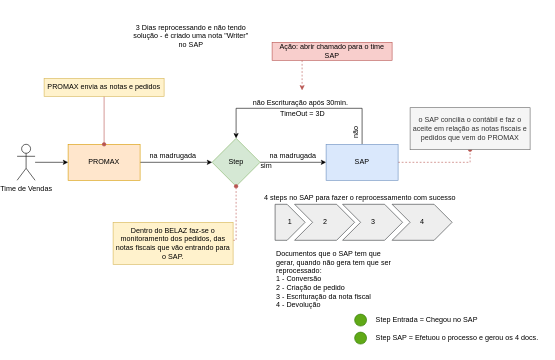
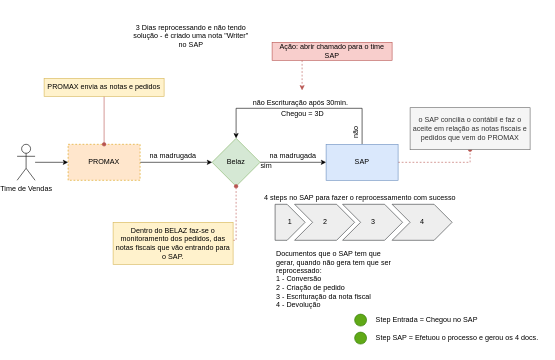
  <mxCell id="0" />
  <mxCell id="1" parent="0" />
  <mxCell id="2" style="edgeStyle=orthogonalEdgeStyle;rounded=0;orthogonalLoop=1;jettySize=auto;html=1;entryX=0;entryY=0.5;entryDx=0;entryDy=0;exitX=1;exitY=0.5;exitDx=0;exitDy=0;" edge="1" parent="1" source="3" target="6"><mxGeometry relative="1" as="geometry"><mxPoint x="435" y="270" as="sourcePoint" /></mxGeometry></mxCell>
- <mxCell id="3" value="Step" style="rhombus;whiteSpace=wrap;html=1;fillColor=#d5e8d4;strokeColor=#82b366;" vertex="1" parent="1"><mxGeometry x="345" y="230" width="80" height="80" as="geometry" /></mxCell>
+ <mxCell id="3" value="Belaz" style="rhombus;whiteSpace=wrap;html=1;fillColor=#d5e8d4;strokeColor=#82b366;" vertex="1" parent="1"><mxGeometry x="345" y="230" width="80" height="80" as="geometry" /></mxCell>
  <mxCell id="4" style="edgeStyle=orthogonalEdgeStyle;rounded=0;orthogonalLoop=1;jettySize=auto;html=1;entryX=0.5;entryY=0;entryDx=0;entryDy=0;" edge="1" parent="1" source="6" target="3"><mxGeometry relative="1" as="geometry"><mxPoint x="425" y="210" as="targetPoint" /><Array as="points"><mxPoint x="595" y="180" /><mxPoint x="385" y="180" /></Array></mxGeometry></mxCell>
  <mxCell id="5" style="edgeStyle=orthogonalEdgeStyle;rounded=0;orthogonalLoop=1;jettySize=auto;html=1;entryX=0.5;entryY=1;entryDx=0;entryDy=0;fillColor=#f8cecc;strokeColor=#b85450;endArrow=oval;endFill=1;dashed=1;" edge="1" parent="1" source="6" target="13"><mxGeometry relative="1" as="geometry" /></mxCell>
  <mxCell id="6" value="SAP" style="rounded=0;whiteSpace=wrap;html=1;fillColor=#dae8fc;strokeColor=#6c8ebf;" vertex="1" parent="1"><mxGeometry x="535" y="240" width="120" height="60" as="geometry" /></mxCell>
  <mxCell id="7" style="edgeStyle=orthogonalEdgeStyle;rounded=0;orthogonalLoop=1;jettySize=auto;html=1;exitX=1;exitY=0.5;exitDx=0;exitDy=0;entryX=0;entryY=0.5;entryDx=0;entryDy=0;" edge="1" parent="1" source="8" target="3"><mxGeometry relative="1" as="geometry" /></mxCell>
- <mxCell id="8" value="PROMAX" style="rounded=0;whiteSpace=wrap;html=1;fillColor=#ffe6cc;strokeColor=#d79b00;" vertex="1" parent="1"><mxGeometry x="105" y="240" width="120" height="60" as="geometry" /></mxCell>
+ <mxCell id="8" value="PROMAX" style="rounded=0;whiteSpace=wrap;html=1;fillColor=#ffe6cc;strokeColor=#d79b00;dashed=1;" vertex="1" parent="1"><mxGeometry x="105" y="240" width="120" height="60" as="geometry" /></mxCell>
  <mxCell id="9" style="rounded=0;orthogonalLoop=1;jettySize=auto;html=1;exitX=0.25;exitY=1;exitDx=0;exitDy=0;fillColor=#f8cecc;strokeColor=#b85450;dashed=1;edgeStyle=orthogonalEdgeStyle;" edge="1" parent="1" source="10"><mxGeometry relative="1" as="geometry"><mxPoint x="495" y="150" as="targetPoint" /></mxGeometry></mxCell>
  <mxCell id="10" value="Ação: abrir chamado para o time SAP" style="text;html=1;strokeColor=#b85450;fillColor=#f8cecc;align=center;verticalAlign=middle;whiteSpace=wrap;rounded=0;" vertex="1" parent="1"><mxGeometry x="445" y="70" width="200" height="30" as="geometry" /></mxCell>
  <mxCell id="11" style="edgeStyle=orthogonalEdgeStyle;rounded=0;orthogonalLoop=1;jettySize=auto;html=1;fillColor=#f8cecc;strokeColor=#b85450;dashed=0;endArrow=oval;endFill=1;" edge="1" parent="1" source="12" target="8"><mxGeometry relative="1" as="geometry"><mxPoint x="165" y="210" as="targetPoint" /></mxGeometry></mxCell>
  <mxCell id="12" value="PROMAX envia as notas e pedidos" style="text;html=1;strokeColor=#d6b656;fillColor=#fff2cc;align=center;verticalAlign=middle;whiteSpace=wrap;rounded=0;" vertex="1" parent="1"><mxGeometry x="65" y="130" width="200" height="30" as="geometry" /></mxCell>
  <mxCell id="13" value="o SAP concilia o contábil e faz o aceite em relação as notas fiscais e pedidos que vem do PROMAX" style="text;html=1;strokeColor=#666666;fillColor=#f5f5f5;align=center;verticalAlign=middle;whiteSpace=wrap;rounded=0;fontColor=#333333;" vertex="1" parent="1"><mxGeometry x="675" y="179" width="200" height="70" as="geometry" /></mxCell>
  <mxCell id="14" style="edgeStyle=orthogonalEdgeStyle;rounded=0;orthogonalLoop=1;jettySize=auto;html=1;entryX=0;entryY=0.5;entryDx=0;entryDy=0;fillColor=none;" edge="1" parent="1" source="15" target="8"><mxGeometry relative="1" as="geometry" /></mxCell>
  <mxCell id="15" value="Time de Vendas" style="shape=umlActor;verticalLabelPosition=bottom;verticalAlign=top;html=1;outlineConnect=0;" vertex="1" parent="1"><mxGeometry x="20" y="240" width="30" height="60" as="geometry" /></mxCell>
  <mxCell id="16" value="na madrugada" style="text;html=1;strokeColor=none;fillColor=none;align=center;verticalAlign=middle;whiteSpace=wrap;rounded=0;" vertex="1" parent="1"><mxGeometry x="225" y="250" width="110" height="20" as="geometry" /></mxCell>
  <mxCell id="17" value="na madrugada" style="text;html=1;strokeColor=none;fillColor=none;align=center;verticalAlign=middle;whiteSpace=wrap;rounded=0;" vertex="1" parent="1"><mxGeometry x="425" y="250" width="110" height="20" as="geometry" /></mxCell>
  <mxCell id="18" value="sim" style="text;html=1;strokeColor=none;fillColor=none;align=center;verticalAlign=middle;whiteSpace=wrap;rounded=0;" vertex="1" parent="1"><mxGeometry x="420.5" y="266" width="29" height="20" as="geometry" /></mxCell>
  <mxCell id="19" value="não" style="text;html=1;strokeColor=none;fillColor=none;align=center;verticalAlign=middle;whiteSpace=wrap;rounded=0;rotation=270;" vertex="1" parent="1"><mxGeometry x="555" y="210" width="60" height="20" as="geometry" /></mxCell>
  <mxCell id="20" value="não Escrituração após 30min." style="text;html=1;strokeColor=none;fillColor=none;align=center;verticalAlign=middle;whiteSpace=wrap;rounded=0;" vertex="1" parent="1"><mxGeometry x="410" y="161" width="165" height="20" as="geometry" /></mxCell>
  <mxCell id="21" style="edgeStyle=orthogonalEdgeStyle;rounded=0;orthogonalLoop=1;jettySize=auto;html=1;fillColor=#f8cecc;strokeColor=#b85450;dashed=1;entryX=0.5;entryY=1;entryDx=0;entryDy=0;endArrow=oval;endFill=1;" edge="1" parent="1" source="22" target="3"><mxGeometry relative="1" as="geometry"><mxPoint x="385" y="320" as="targetPoint" /><Array as="points"><mxPoint x="385" y="400" /></Array></mxGeometry></mxCell>
  <mxCell id="22" value="Dentro do BELAZ faz-se o monitoramento dos pedidos, das notas fiscais que vão entrando para o SAP." style="text;html=1;strokeColor=#d6b656;fillColor=#fff2cc;align=center;verticalAlign=middle;whiteSpace=wrap;rounded=0;" vertex="1" parent="1"><mxGeometry x="180" y="370" width="200" height="70" as="geometry" /></mxCell>
- <mxCell id="23" value="TimeOut = 3D" style="text;html=1;strokeColor=none;fillColor=none;align=center;verticalAlign=middle;whiteSpace=wrap;rounded=0;" vertex="1" parent="1"><mxGeometry x="416" y="179" width="160" height="20" as="geometry" /></mxCell>
+ <mxCell id="23" value="Chegou = 3D" style="text;html=1;strokeColor=none;fillColor=none;align=center;verticalAlign=middle;whiteSpace=wrap;rounded=0;" vertex="1" parent="1"><mxGeometry x="416" y="179" width="160" height="20" as="geometry" /></mxCell>
  <mxCell id="24" value="3 Dias reprocessando e não tendo solução - é criado uma nota &quot;Writer&quot; no SAP" style="text;html=1;strokeColor=none;fillColor=none;align=center;verticalAlign=middle;whiteSpace=wrap;rounded=0;" vertex="1" parent="1"><mxGeometry x="210" y="20" width="200" height="80" as="geometry" /></mxCell>
  <mxCell id="25" value="2" style="html=1;shadow=0;dashed=0;align=center;verticalAlign=middle;shape=mxgraph.arrows2.arrow;dy=0;dx=30;notch=30;fillColor=#eeeeee;strokeColor=#36393d;" vertex="1" parent="1"><mxGeometry x="482.5" y="340" width="100" height="60" as="geometry" /></mxCell>
  <mxCell id="26" value="3" style="html=1;shadow=0;dashed=0;align=center;verticalAlign=middle;shape=mxgraph.arrows2.arrow;dy=0;dx=30;notch=30;fillColor=#eeeeee;strokeColor=#36393d;" vertex="1" parent="1"><mxGeometry x="562.5" y="340" width="100" height="60" as="geometry" /></mxCell>
  <mxCell id="27" value="4" style="html=1;shadow=0;dashed=0;align=center;verticalAlign=middle;shape=mxgraph.arrows2.arrow;dy=0;dx=30;notch=30;fillColor=#eeeeee;strokeColor=#36393d;" vertex="1" parent="1"><mxGeometry x="645" y="340" width="100" height="60" as="geometry" /></mxCell>
  <mxCell id="28" value="1" style="shape=offPageConnector;whiteSpace=wrap;html=1;direction=north;size=0.6;fillColor=#eeeeee;strokeColor=#36393d;" vertex="1" parent="1"><mxGeometry x="450" y="340" width="50" height="60" as="geometry" /></mxCell>
  <mxCell id="29" value="Documentos que o SAP tem que gerar, quando não gera tem que ser reprocessado:&lt;br&gt;1 - Conversão&lt;br&gt;2 - Criação de pedido&lt;br&gt;3 - Escrituração da nota fiscal&lt;br&gt;4 - Devolução" style="text;html=1;strokeColor=none;fillColor=none;align=left;verticalAlign=middle;whiteSpace=wrap;rounded=0;" vertex="1" parent="1"><mxGeometry x="450" y="410" width="200" height="110" as="geometry" /></mxCell>
  <mxCell id="30" value="4 steps no SAP para fazer o reprocessamento com sucesso" style="text;html=1;strokeColor=none;fillColor=none;align=center;verticalAlign=middle;whiteSpace=wrap;rounded=0;" vertex="1" parent="1"><mxGeometry x="424" y="320" width="335" height="20" as="geometry" /></mxCell>
  <mxCell id="31" value="" style="ellipse;whiteSpace=wrap;html=1;aspect=fixed;fillColor=#60a917;strokeColor=#2D7600;fontColor=#ffffff;" vertex="1" parent="1"><mxGeometry x="582.5" y="523" width="20" height="20" as="geometry" /></mxCell>
  <mxCell id="32" value="Step Entrada = Chegou no SAP" style="text;html=1;strokeColor=none;fillColor=none;align=left;verticalAlign=middle;whiteSpace=wrap;rounded=0;" vertex="1" parent="1"><mxGeometry x="616" y="518" width="209" height="30" as="geometry" /></mxCell>
  <mxCell id="33" value="" style="ellipse;whiteSpace=wrap;html=1;aspect=fixed;fillColor=#60a917;strokeColor=#2D7600;fontColor=#ffffff;" vertex="1" parent="1"><mxGeometry x="582.5" y="553" width="20" height="20" as="geometry" /></mxCell>
  <mxCell id="34" value="Step SAP = Efetuou o processo e gerou os 4 docs." style="text;html=1;strokeColor=none;fillColor=none;align=left;verticalAlign=middle;whiteSpace=wrap;rounded=0;" vertex="1" parent="1"><mxGeometry x="616" y="548" width="279" height="30" as="geometry" /></mxCell>
